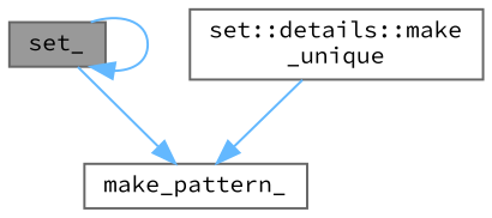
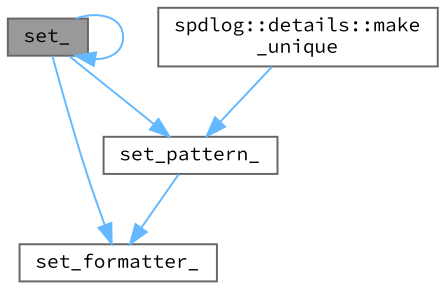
  digraph {
    fontname="Source Code Pro"
    rankdir=TB
    node [color=grey40 fillcolor=white fontname="Source Code Pro" fontsize=10 shape=box style=filled]
    edge [color=steelblue1 fontname="Source Code Pro" fontsize=10 labelfontname=Helvetica labelfontsize=10 style=solid]
    n1 [color=gray40 fillcolor=grey60 fontcolor=black height=0.2 label=set_ width=0.4]
-   n3 [height=0.2 label=make_pattern_ width=0.4]
-   n4 [height=0.2 label="set::details::make\l_unique" width=0.4]
+   n2 [height=0.2 label=set_formatter_ width=0.4]
+   n3 [height=0.2 label=set_pattern_ width=0.4]
+   n4 [height=0.2 label="spdlog::details::make\l_unique" width=0.4]
    n1 -> n1
+   n1 -> n2
    n1 -> n3
+   n3 -> n2
    n4 -> n3
  }
